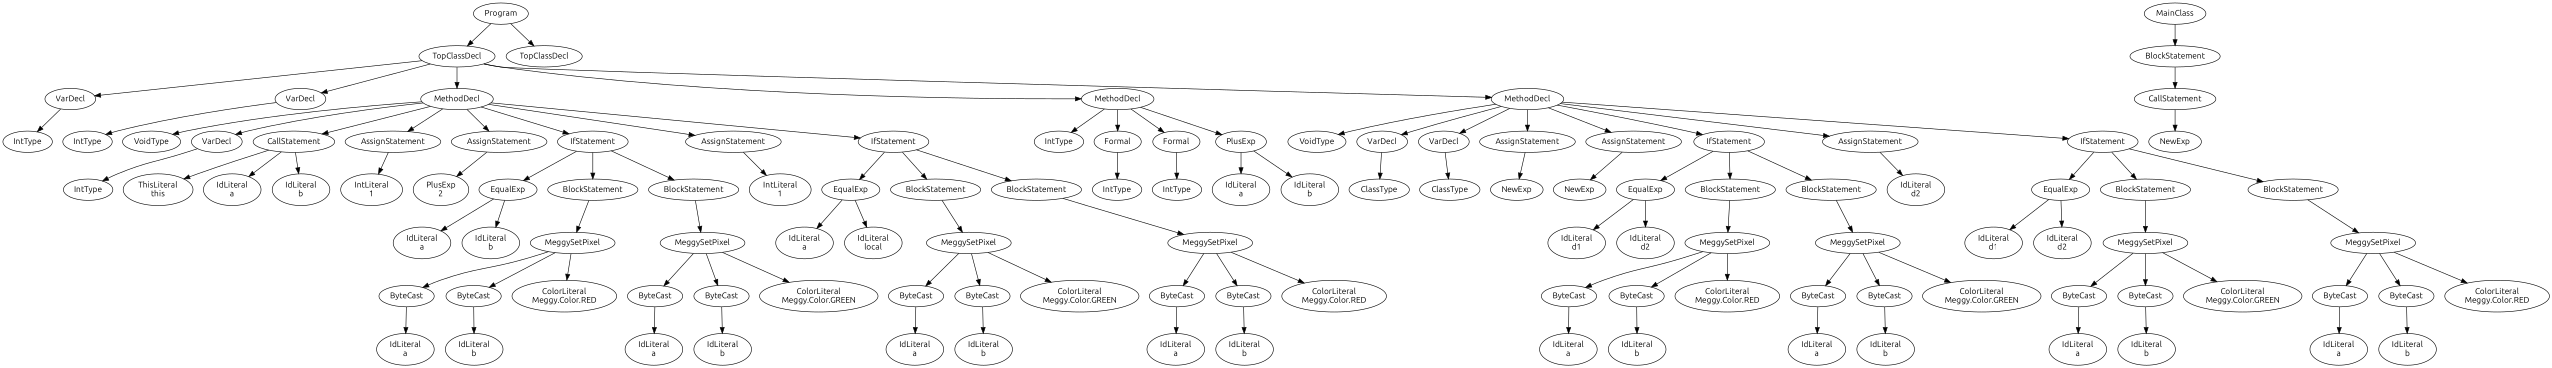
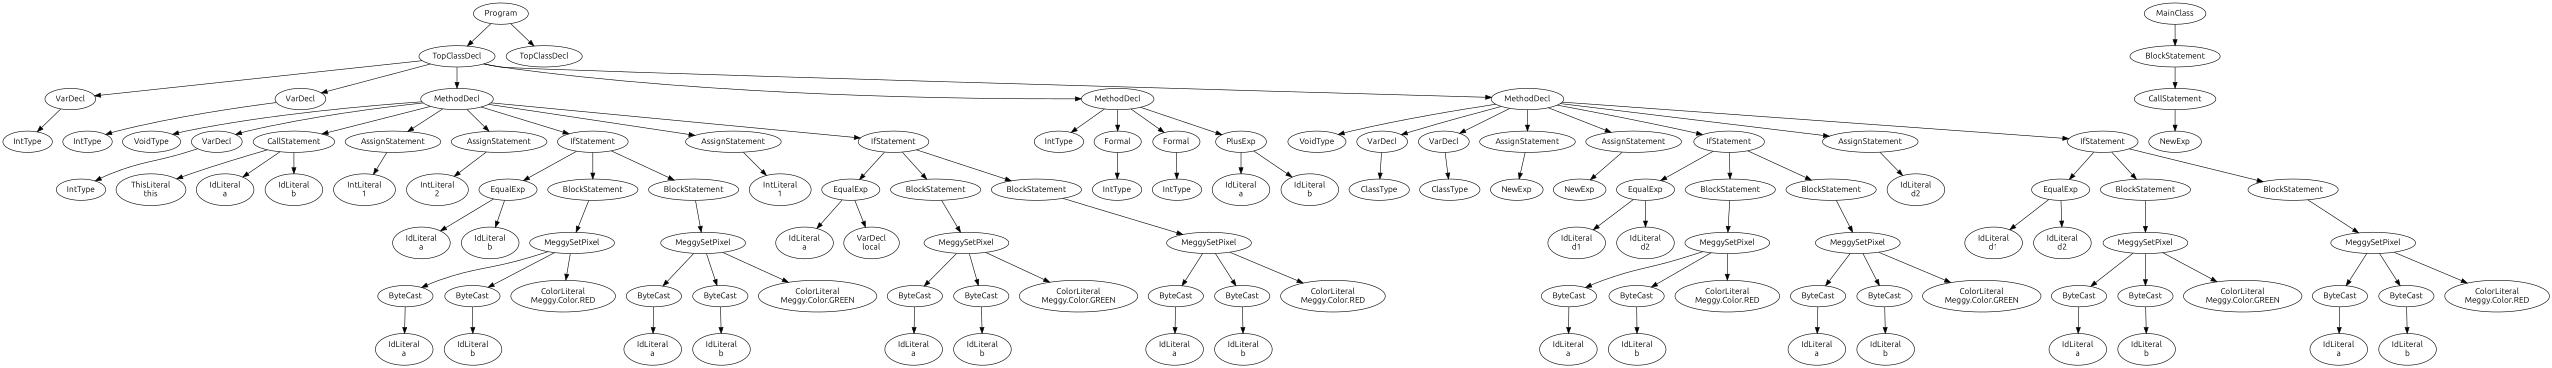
  digraph {
    fontname=Ubuntu
    node [fontname=Ubuntu]
    edge [fontname=Ubuntu]
    n1 [label=Program]
    n2 [label=TopClassDecl]
    n3 [label=TopClassDecl]
    n4 [label=MainClass]
    n5 [label=BlockStatement]
    n6 [label=VarDecl]
    n7 [label=VarDecl]
    n8 [label=MethodDecl]
    n9 [label=MethodDecl]
    n10 [label=MethodDecl]
    n11 [label=CallStatement]
    n12 [label=NewExp]
    n13 [label=IntType]
    n14 [label=IntType]
    n15 [label=VoidType]
    n16 [label=VarDecl]
    n17 [label=CallStatement]
    n18 [label=AssignStatement]
    n19 [label=AssignStatement]
    n20 [label=IfStatement]
    n21 [label=AssignStatement]
    n22 [label=IfStatement]
    n23 [label=IntType]
    n24 [label=Formal]
    n25 [label=Formal]
    n26 [label=PlusExp]
    n27 [label=VoidType]
    n28 [label=VarDecl]
    n29 [label=VarDecl]
    n30 [label=AssignStatement]
    n31 [label=AssignStatement]
    n32 [label=IfStatement]
    n33 [label=AssignStatement]
    n34 [label=IfStatement]
    n35 [label=IntType]
    n36 [label="ThisLiteral\nthis"]
    n37 [label="IdLiteral\na"]
    n38 [label="IdLiteral\nb"]
    n39 [label="IntLiteral\n1"]
-   n40 [label="PlusExp\n2"]
+   n40 [label="IntLiteral\n2"]
    n41 [label=EqualExp]
    n42 [label=BlockStatement]
    n43 [label=BlockStatement]
    n44 [label="IntLiteral\n1"]
    n45 [label=EqualExp]
    n46 [label=BlockStatement]
    n47 [label=BlockStatement]
    n48 [label="IdLiteral\na"]
    n49 [label="IdLiteral\nb"]
    n50 [label=MeggySetPixel]
    n51 [label=MeggySetPixel]
    n52 [label=ByteCast]
    n53 [label=ByteCast]
    n54 [label="ColorLiteral\nMeggy.Color.RED"]
    n55 [label="IdLiteral\na"]
    n56 [label="IdLiteral\nb"]
    n57 [label=ByteCast]
    n58 [label=ByteCast]
    n59 [label="ColorLiteral\nMeggy.Color.GREEN"]
    n60 [label="IdLiteral\na"]
    n61 [label="IdLiteral\nb"]
    n62 [label="IdLiteral\na"]
-   n63 [label="IdLiteral\nlocal"]
+   n63 [label="VarDecl\nlocal"]
    n64 [label=MeggySetPixel]
    n65 [label=MeggySetPixel]
    n66 [label=ByteCast]
    n67 [label=ByteCast]
    n68 [label="ColorLiteral\nMeggy.Color.GREEN"]
    n69 [label="IdLiteral\na"]
    n70 [label="IdLiteral\nb"]
    n71 [label=ByteCast]
    n72 [label=ByteCast]
    n73 [label="ColorLiteral\nMeggy.Color.RED"]
    n74 [label="IdLiteral\na"]
    n75 [label="IdLiteral\nb"]
    n76 [label=IntType]
    n77 [label=IntType]
    n78 [label="IdLiteral\na"]
    n79 [label="IdLiteral\nb"]
    n80 [label=ClassType]
    n81 [label=ClassType]
    n82 [label=NewExp]
    n83 [label=NewExp]
    n84 [label=EqualExp]
    n85 [label=BlockStatement]
    n86 [label=BlockStatement]
    n87 [label="IdLiteral\nd2"]
    n88 [label=EqualExp]
    n89 [label=BlockStatement]
    n90 [label=BlockStatement]
    n91 [label="IdLiteral\nd1"]
    n92 [label="IdLiteral\nd2"]
    n93 [label=MeggySetPixel]
    n94 [label=MeggySetPixel]
    n95 [label=ByteCast]
    n96 [label=ByteCast]
    n97 [label="ColorLiteral\nMeggy.Color.RED"]
    n98 [label="IdLiteral\na"]
    n99 [label="IdLiteral\nb"]
    n100 [label=ByteCast]
    n101 [label=ByteCast]
    n102 [label="ColorLiteral\nMeggy.Color.GREEN"]
    n103 [label="IdLiteral\na"]
    n104 [label="IdLiteral\nb"]
    n105 [label="IdLiteral\nd1"]
    n106 [label="IdLiteral\nd2"]
    n107 [label=MeggySetPixel]
    n108 [label=MeggySetPixel]
    n109 [label=ByteCast]
    n110 [label=ByteCast]
    n111 [label="ColorLiteral\nMeggy.Color.GREEN"]
    n112 [label="IdLiteral\na"]
    n113 [label="IdLiteral\nb"]
    n114 [label=ByteCast]
    n115 [label=ByteCast]
    n116 [label="ColorLiteral\nMeggy.Color.RED"]
    n117 [label="IdLiteral\na"]
    n118 [label="IdLiteral\nb"]
    n1 -> n2
    n1 -> n3
    n2 -> n6
    n2 -> n7
    n2 -> n8
    n2 -> n9
    n2 -> n10
    n4 -> n5
    n5 -> n11
    n6 -> n13
    n7 -> n14
    n8 -> n15
    n8 -> n16
    n8 -> n17
    n8 -> n18
    n8 -> n19
    n8 -> n20
    n8 -> n21
    n8 -> n22
    n9 -> n23
    n9 -> n24
    n9 -> n25
    n9 -> n26
    n10 -> n27
    n10 -> n28
    n10 -> n29
    n10 -> n30
    n10 -> n31
    n10 -> n32
    n10 -> n33
    n10 -> n34
    n11 -> n12
    n16 -> n35
    n17 -> n36
    n17 -> n37
    n17 -> n38
    n18 -> n39
    n19 -> n40
    n20 -> n41
    n20 -> n42
    n20 -> n43
    n21 -> n44
    n22 -> n45
    n22 -> n46
    n22 -> n47
    n24 -> n76
    n25 -> n77
    n26 -> n78
    n26 -> n79
    n28 -> n80
    n29 -> n81
    n30 -> n82
    n31 -> n83
    n32 -> n84
    n32 -> n85
    n32 -> n86
    n33 -> n87
    n34 -> n88
    n34 -> n89
    n34 -> n90
    n41 -> n48
    n41 -> n49
    n42 -> n50
    n43 -> n51
    n45 -> n62
    n45 -> n63
    n46 -> n64
    n47 -> n65
    n50 -> n52
    n50 -> n53
    n50 -> n54
    n51 -> n57
    n51 -> n58
    n51 -> n59
    n52 -> n55
    n53 -> n56
    n57 -> n60
    n58 -> n61
    n64 -> n66
    n64 -> n67
    n64 -> n68
    n65 -> n71
    n65 -> n72
    n65 -> n73
    n66 -> n69
    n67 -> n70
    n71 -> n74
    n72 -> n75
    n84 -> n91
    n84 -> n92
    n85 -> n93
    n86 -> n94
    n88 -> n105
    n88 -> n106
    n89 -> n107
    n90 -> n108
    n93 -> n95
    n93 -> n96
    n93 -> n97
    n94 -> n100
    n94 -> n101
    n94 -> n102
    n95 -> n98
    n96 -> n99
    n100 -> n103
    n101 -> n104
    n107 -> n109
    n107 -> n110
    n107 -> n111
    n108 -> n114
    n108 -> n115
    n108 -> n116
    n109 -> n112
    n110 -> n113
    n114 -> n117
    n115 -> n118
  }
